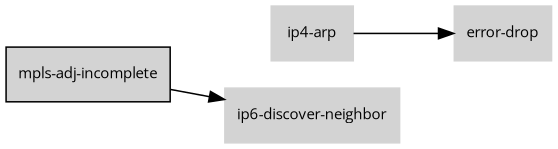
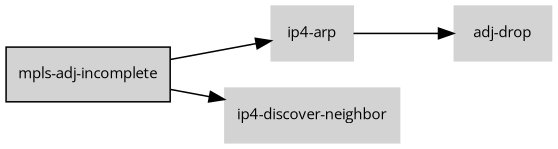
  digraph {
    fontname="Open Sans"
    rankdir=LR
    node [color=lightgray fillcolor=lightgray fontcolor=black fontname="Open Sans" fontsize=10 shape=box style=filled]
    edge [fontname="Open Sans" fontsize=8]
    "mpls-adj-incomplete" [color=black]
    "ip4-arp"
-   "ip6-discover-neighbor"
-   "error-drop"
+   "ip6-discover-neighbor" [label="ip4-discover-neighbor"]
+   "error-drop" [label="adj-drop"]
+   "mpls-adj-incomplete" -> "ip4-arp"
    "mpls-adj-incomplete" -> "ip6-discover-neighbor"
    "ip4-arp" -> "error-drop"
  }
